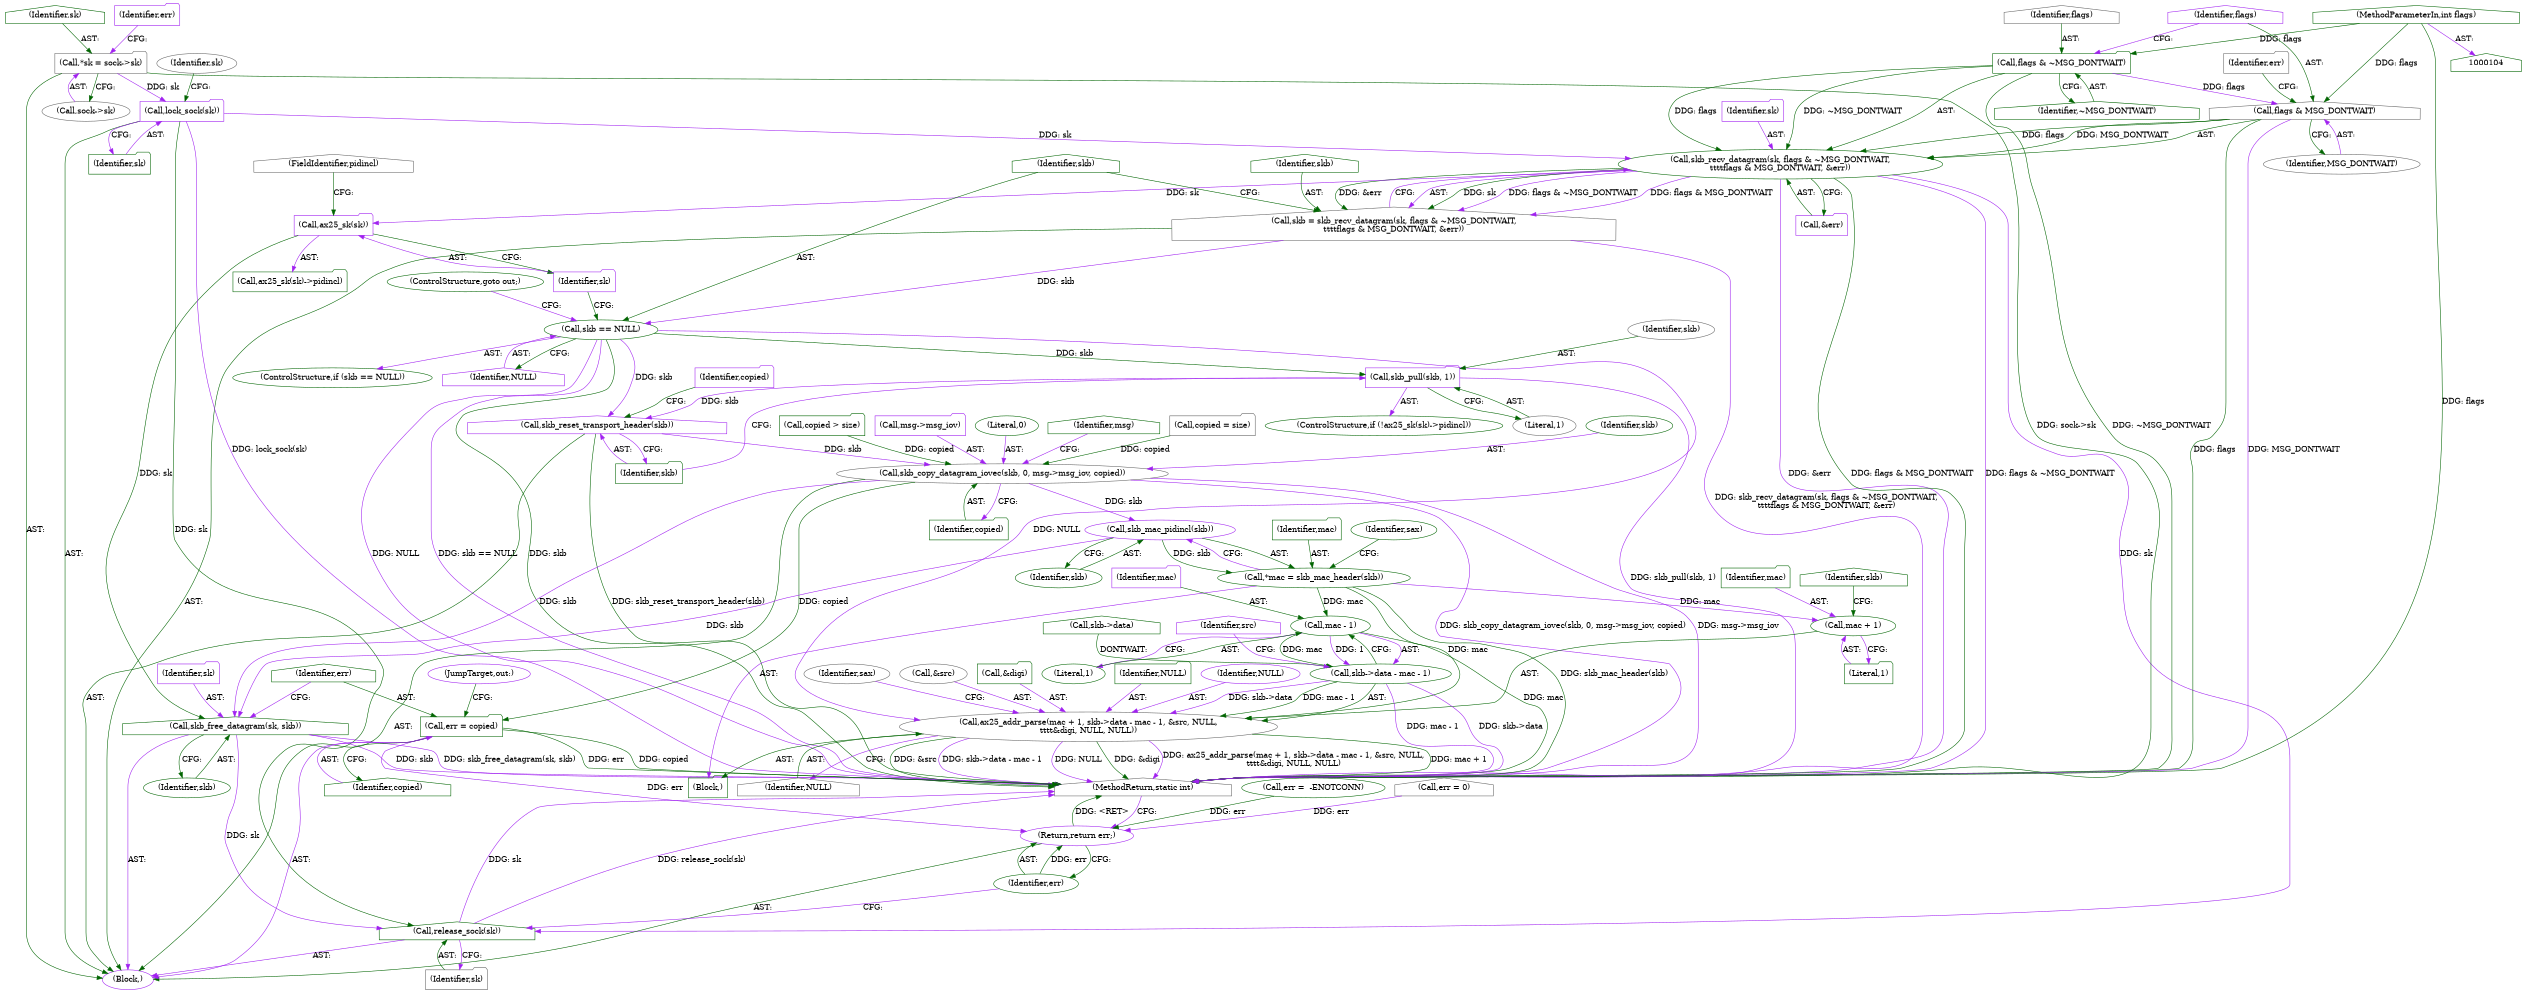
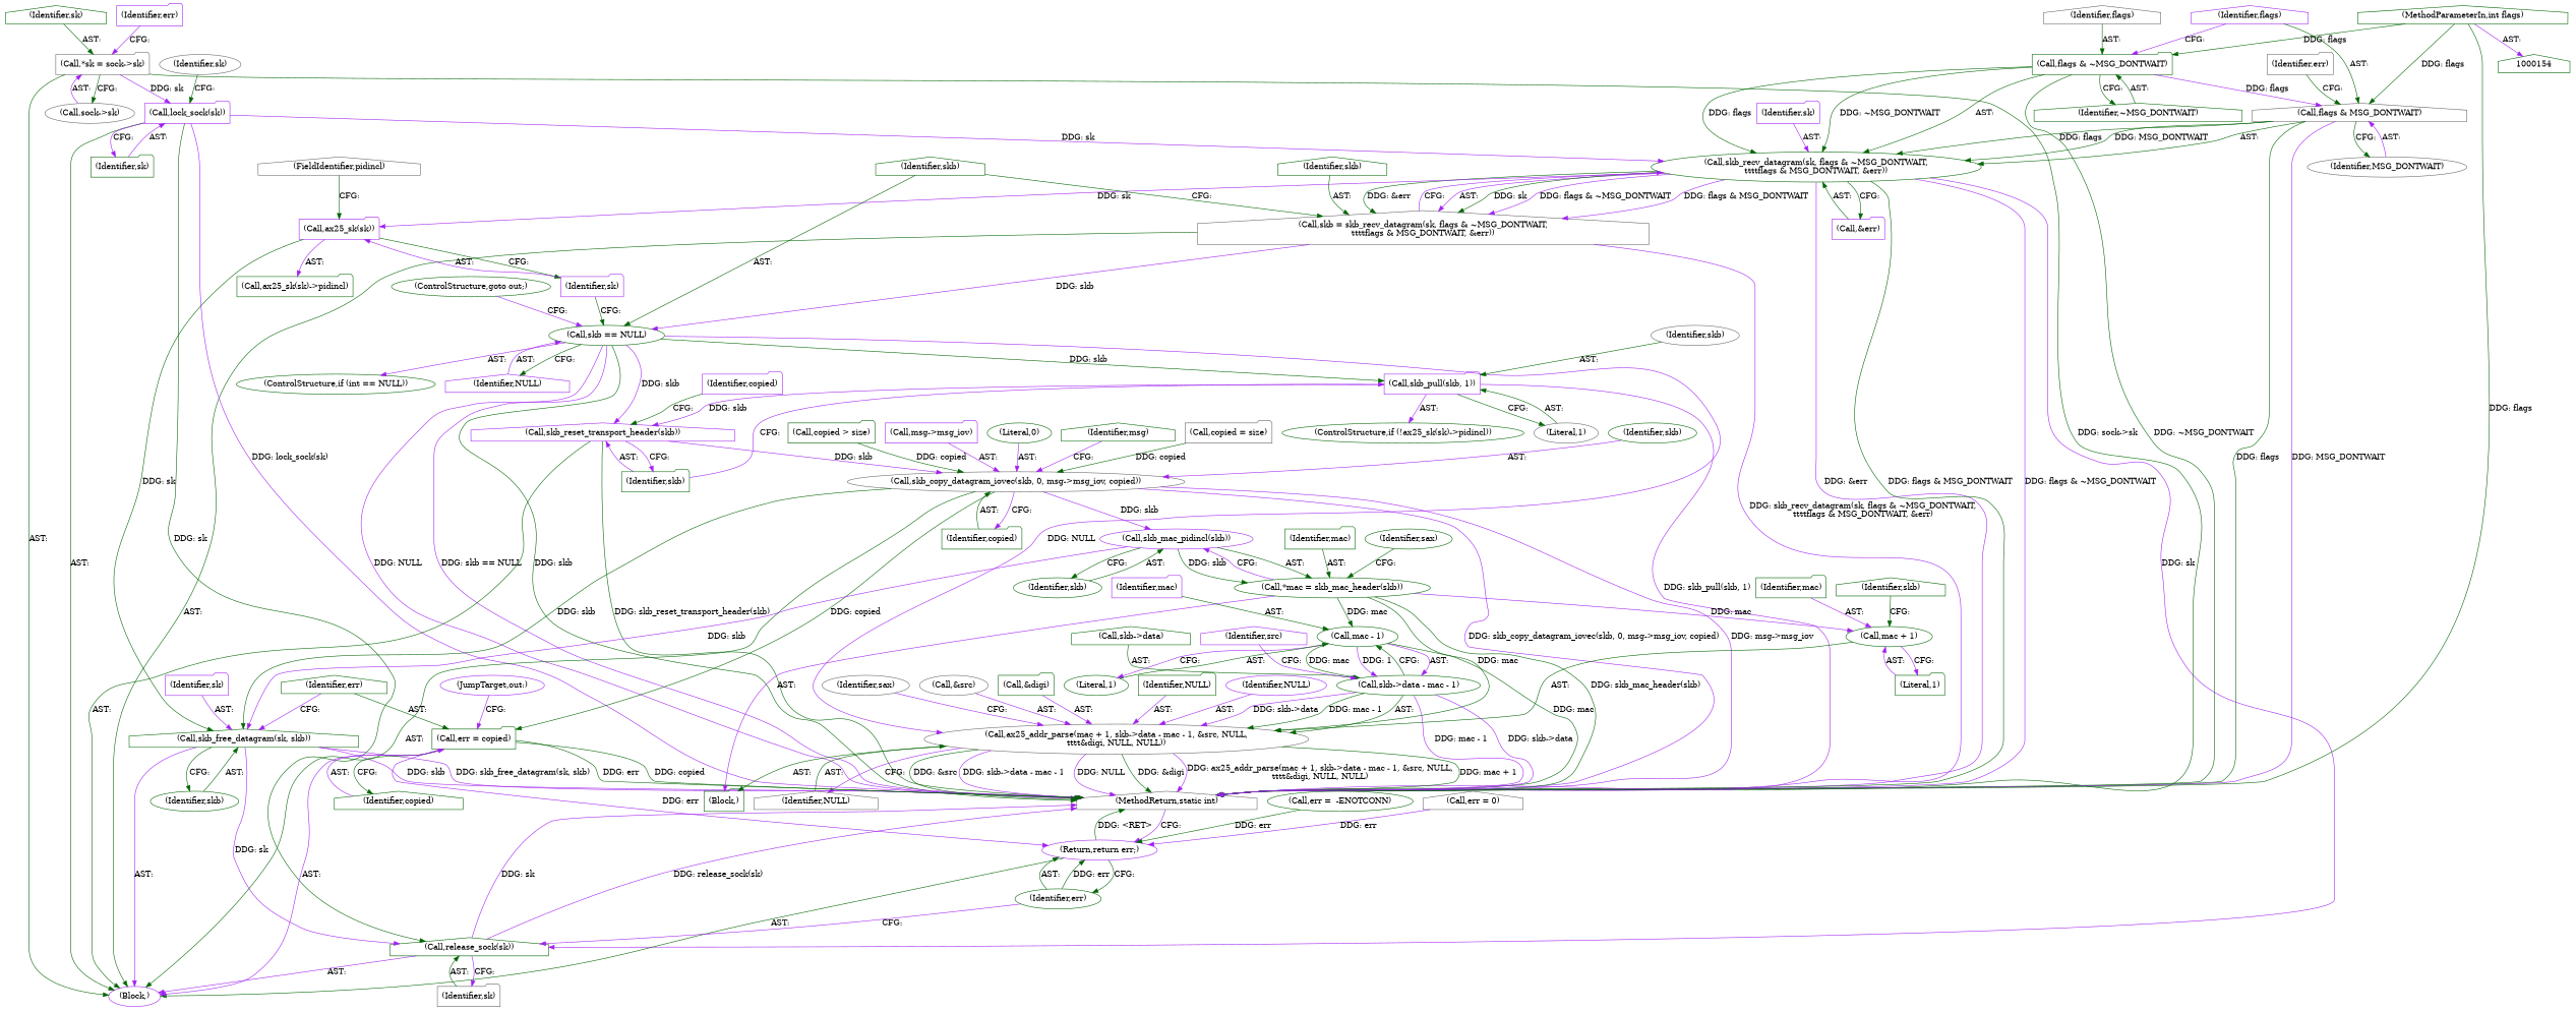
  digraph {
    node [color=darkgreen shape=ellipse]
    edge [color=darkgreen]
    n1 [label="(Call,skb_recv_datagram(sk, flags & ~MSG_DONTWAIT,\n\t\t\t\tflags & MSG_DONTWAIT, &err))"]
    n2 [color=gray40 label="(Call,skb = skb_recv_datagram(sk, flags & ~MSG_DONTWAIT,\n\t\t\t\tflags & MSG_DONTWAIT, &err))" shape=house]
    n3 [label="(Call,release_sock(sk))" shape=house]
    n4 [color=purple label="(Call,ax25_sk(sk))" shape=folder]
    n5 [color=purple label="(Call,&err)" shape=folder]
    n6 [color=gray40 label="(MethodReturn,static int)" shape=house]
    n7 [color=purple label="(Block,)"]
    n8 [label="(Call,skb == NULL)"]
    n9 [color=gray40 label="(Identifier,sk)" shape=folder]
    n10 [label="(Call,skb_free_datagram(sk, skb))" shape=house]
    n11 [color=purple label="(Identifier,sk)" shape=folder]
    n12 [label="(Call,ax25_sk(sk)->pidincl)" shape=folder]
    n13 [color=purple label="(Return,return err;)"]
    n14 [color=purple label="(Call,lock_sock(sk))" shape=folder]
    n15 [label="(Identifier,sk)" shape=folder]
    n16 [color=gray40 label="(Call,*sk = sock->sk)" shape=folder]
    n17 [color=gray40 label="(Call,sock->sk)"]
    n18 [label="(Call,flags & ~MSG_DONTWAIT)" shape=folder]
    n19 [color=gray40 label="(Call,flags & MSG_DONTWAIT)" shape=house]
    n20 [label="(Identifier,~MSG_DONTWAIT)" shape=house]
    n21 [color=gray40 label="(Identifier,MSG_DONTWAIT)"]
    n22 [label="(MethodParameterIn,int flags)" shape=house]
-   1000104 [shape=house]
+   1000104 [shape=house label=1000154]
    n24 [color=purple label="(Call,skb_pull(skb, 1))" shape=folder]
    n25 [color=purple label="(Call,skb_reset_transport_header(skb))" shape=house]
    n26 [color=gray40 label="(Call,ax25_addr_parse(mac + 1, skb->data - mac - 1, &src, NULL,\n\t\t\t\t&digi, NULL, NULL))"]
-   n27 [label="(ControlStructure,if (skb == NULL))"]
+   n27 [label="(ControlStructure,if (int == NULL))"]
    n28 [color=purple label="(Identifier,NULL)" shape=house]
    n29 [color=gray40 label="(Literal,1)"]
    n30 [label="(ControlStructure,if (!ax25_sk(sk)->pidincl))"]
    n31 [color=gray40 label="(Call,skb_copy_datagram_iovec(skb, 0, msg->msg_iov, copied))"]
    n32 [label="(Identifier,skb)" shape=folder]
    n33 [label="(Block,)" shape=folder]
    n34 [color=gray40 label="(Identifier,NULL)" shape=house]
    n35 [color=purple label="(Call,skb_mac_pidincl(skb))"]
    n36 [label="(Call,err = copied)" shape=folder]
    n37 [label="(Identifier,copied)" shape=folder]
    n38 [label="(Call,*mac = skb_mac_header(skb))"]
    n39 [label="(Identifier,skb)"]
    n40 [label="(Identifier,skb)"]
    n41 [label="(Identifier,copied)" shape=house]
    n42 [label="(Call,mac + 1)"]
    n43 [label="(Call,mac - 1)"]
    n44 [label="(Literal,1)" shape=folder]
    n45 [label="(Call,skb->data - mac - 1)"]
    n46 [label="(Literal,1)"]
    n47 [label="(Identifier,err)"]
    n48 [label="(Identifier,skb)"]
    n49 [label="(Call,copied > size)" shape=folder]
    n50 [label="(Call,skb->data)" shape=house]
    n51 [color=purple label="(Call,msg->msg_iov)" shape=folder]
    n52 [color=gray40 label="(Identifier,sax)"]
    n53 [label="(Identifier,sax)"]
    n54 [color=gray40 label="(Call,&src)"]
    n55 [label="(ControlStructure,goto out;)"]
    n56 [label="(Literal,0)"]
    n57 [label="(Identifier,msg)" shape=house]
    n58 [color=gray40 label="(Call,err = 0)" shape=house]
    n59 [color=gray40 label="(Identifier,sk)"]
    n60 [label="(Call,err =  -ENOTCONN)"]
    n61 [label="(Identifier,skb)" shape=house]
    n62 [label="(Identifier,skb)" shape=house]
    n63 [label="(Identifier,mac)" shape=folder]
    n64 [color=purple label="(JumpTarget,out:)"]
    n65 [label="(Call,&digi)" shape=folder]
    n66 [color=purple label="(Identifier,sk)" shape=folder]
    n67 [color=purple label="(Identifier,err)" shape=folder]
    n68 [label="(Identifier,NULL)" shape=folder]
    n69 [label="(Identifier,mac)" shape=folder]
    n70 [color=purple label="(Identifier,src)" shape=house]
    n71 [color=gray40 label="(Identifier,flags)" shape=house]
    n72 [color=purple label="(Identifier,mac)" shape=folder]
    n73 [label="(Identifier,sk)" shape=house]
    n74 [color=purple label="(Identifier,NULL)"]
    n75 [color=gray40 label="(Identifier,err)" shape=folder]
    n76 [color=purple label="(Identifier,sk)" shape=folder]
    n77 [label="(Identifier,err)" shape=house]
    n78 [label="(Identifier,skb)" shape=house]
    n79 [color=purple label="(Identifier,copied)" shape=folder]
    n80 [color=gray40 label="(Call,copied = size)" shape=folder]
    n81 [color=gray40 label="(Identifier,skb)"]
    n82 [color=purple label="(Identifier,flags)" shape=house]
    n83 [color=gray40 label="(FieldIdentifier,pidincl)" shape=house]
    n1 -> n2 [color=purple label="AST: "]
    n1 -> n2 [label="DDG: sk"]
    n1 -> n2 [color=purple label="DDG: flags & ~MSG_DONTWAIT"]
    n1 -> n2 [color=purple label="DDG: flags & MSG_DONTWAIT"]
    n1 -> n2 [label="DDG: &err"]
    n1 -> n3 [color=purple label="DDG: sk"]
    n1 -> n4 [color=purple label="DDG: sk"]
    n1 -> n5 [label="CFG: "]
    n1 -> n6 [color=purple label="DDG: &err"]
    n1 -> n6 [label="DDG: flags & MSG_DONTWAIT"]
    n1 -> n6 [color=purple label="DDG: flags & ~MSG_DONTWAIT"]
    n2 -> n1 [color=purple label="CFG: "]
    n2 -> n6 [color=purple label="DDG: skb_recv_datagram(sk, flags & ~MSG_DONTWAIT,\n\t\t\t\tflags & MSG_DONTWAIT, &err)"]
    n2 -> n7 [label="AST: "]
    n2 -> n8 [color=purple label="DDG: skb"]
    n3 -> n6 [color=purple label="DDG: sk"]
    n3 -> n6 [color=purple label="DDG: release_sock(sk)"]
    n3 -> n7 [color=purple label="AST: "]
    n3 -> n9 [color=purple label="CFG: "]
    n4 -> n10 [label="DDG: sk"]
    n4 -> n11 [label="CFG: "]
    n4 -> n12 [color=purple label="AST: "]
    n5 -> n1 [label="AST: "]
    n6 -> n13 [color=purple label="CFG: "]
    n8 -> n6 [label="DDG: skb"]
    n8 -> n6 [color=purple label="DDG: NULL"]
    n8 -> n6 [color=purple label="DDG: skb == NULL"]
    n8 -> n24 [label="DDG: skb"]
    n8 -> n25 [color=purple label="DDG: skb"]
    n8 -> n26 [color=purple label="DDG: NULL"]
    n8 -> n27 [color=purple label="AST: "]
    n8 -> n28 [label="CFG: "]
    n9 -> n3 [label="AST: "]
    n10 -> n3 [color=purple label="DDG: sk"]
    n10 -> n6 [color=purple label="DDG: skb"]
    n10 -> n6 [color=purple label="DDG: skb_free_datagram(sk, skb)"]
    n10 -> n7 [color=purple label="AST: "]
    n10 -> n40 [label="CFG: "]
    n11 -> n4 [color=purple label="AST: "]
    n11 -> n8 [label="CFG: "]
    n13 -> n6 [label="DDG: <RET>"]
    n13 -> n7 [label="AST: "]
    n13 -> n47 [label="CFG: "]
    n14 -> n1 [color=purple label="DDG: sk"]
    n14 -> n3 [label="DDG: sk"]
    n14 -> n6 [color=purple label="DDG: lock_sock(sk)"]
    n14 -> n7 [label="AST: "]
    n14 -> n15 [color=purple label="CFG: "]
    n15 -> n14 [color=purple label="AST: "]
    n16 -> n6 [label="DDG: sock->sk"]
    n16 -> n7 [label="AST: "]
    n16 -> n14 [color=purple label="DDG: sk"]
    n16 -> n17 [label="CFG: "]
    n17 -> n16 [color=purple label="AST: "]
    n18 -> n1 [label="AST: "]
    n18 -> n1 [label="DDG: flags"]
    n18 -> n1 [label="DDG: ~MSG_DONTWAIT"]
    n18 -> n6 [label="DDG: ~MSG_DONTWAIT"]
    n18 -> n19 [color=purple label="DDG: flags"]
    n18 -> n20 [label="CFG: "]
    n19 -> n1 [label="AST: "]
    n19 -> n1 [label="DDG: flags"]
    n19 -> n1 [label="DDG: MSG_DONTWAIT"]
    n19 -> n6 [label="DDG: flags"]
    n19 -> n6 [color=purple label="DDG: MSG_DONTWAIT"]
    n19 -> n21 [label="CFG: "]
    n20 -> n18 [label="AST: "]
    n21 -> n19 [color=purple label="AST: "]
    n22 -> n6 [label="DDG: flags"]
    n22 -> n18 [label="DDG: flags"]
    n22 -> n19 [label="DDG: flags"]
    n22 -> 1000104 [color=purple label="AST: "]
    n24 -> n6 [color=purple label="DDG: skb_pull(skb, 1)"]
    n24 -> n25 [color=purple label="DDG: skb"]
    n24 -> n29 [label="CFG: "]
    n24 -> n30 [color=purple label="AST: "]
    n25 -> n6 [label="DDG: skb_reset_transport_header(skb)"]
    n25 -> n7 [label="AST: "]
    n25 -> n31 [color=purple label="DDG: skb"]
    n25 -> n32 [color=purple label="CFG: "]
    n26 -> n6 [color=purple label="DDG: skb->data - mac - 1"]
    n26 -> n6 [color=purple label="DDG: NULL"]
    n26 -> n6 [label="DDG: &digi"]
    n26 -> n6 [color=purple label="DDG: ax25_addr_parse(mac + 1, skb->data - mac - 1, &src, NULL,\n\t\t\t\t&digi, NULL, NULL)"]
    n26 -> n6 [label="DDG: mac + 1"]
    n26 -> n6 [label="DDG: &src"]
    n26 -> n33 [label="AST: "]
    n26 -> n34 [color=purple label="CFG: "]
    n28 -> n8 [color=purple label="AST: "]
    n29 -> n24 [label="AST: "]
    n31 -> n6 [color=purple label="DDG: skb_copy_datagram_iovec(skb, 0, msg->msg_iov, copied)"]
    n31 -> n6 [color=purple label="DDG: msg->msg_iov"]
    n31 -> n7 [label="AST: "]
-   n31 -> n10 [color=purple label="DDG: skb"]
+   n31 -> n10 [label="DDG: skb"]
    n31 -> n35 [color=purple label="DDG: skb"]
    n31 -> n36 [label="DDG: copied"]
    n31 -> n37 [color=purple label="CFG: "]
    n32 -> n24 [color=purple label="CFG: "]
    n32 -> n25 [color=purple label="AST: "]
    n34 -> n26 [label="AST: "]
    n35 -> n10 [color=purple label="DDG: skb"]
    n35 -> n38 [label="AST: "]
    n35 -> n38 [label="DDG: skb"]
    n35 -> n39 [label="CFG: "]
    n36 -> n6 [label="DDG: copied"]
    n36 -> n6 [label="DDG: err"]
    n36 -> n7 [color=purple label="AST: "]
    n36 -> n13 [color=purple label="DDG: err"]
    n36 -> n41 [label="CFG: "]
    n37 -> n31 [label="AST: "]
    n38 -> n6 [label="DDG: skb_mac_header(skb)"]
    n38 -> n26 [label="DDG: mac"]
    n38 -> n33 [color=purple label="AST: "]
    n38 -> n35 [color=purple label="CFG: "]
    n38 -> n42 [color=purple label="DDG: mac"]
    n38 -> n43 [label="DDG: mac"]
    n39 -> n35 [label="AST: "]
    n40 -> n10 [label="AST: "]
    n41 -> n36 [color=purple label="AST: "]
    n42 -> n26 [label="AST: "]
    n42 -> n44 [color=purple label="CFG: "]
    n43 -> n6 [label="DDG: mac"]
    n43 -> n45 [color=purple label="AST: "]
    n43 -> n45 [label="DDG: mac"]
    n43 -> n45 [color=purple label="DDG: 1"]
    n43 -> n46 [color=purple label="CFG: "]
    n44 -> n42 [color=purple label="AST: "]
    n45 -> n6 [color=purple label="DDG: mac - 1"]
    n45 -> n6 [color=purple label="DDG: skb->data"]
    n45 -> n26 [label="AST: "]
    n45 -> n26 [color=purple label="DDG: skb->data"]
    n45 -> n26 [label="DDG: mac - 1"]
    n45 -> n43 [label="CFG: "]
    n46 -> n43 [label="AST: "]
    n47 -> n3 [color=purple label="CFG: "]
    n47 -> n13 [label="AST: "]
    n47 -> n13 [label="DDG: err"]
    n48 -> n31 [color=purple label="AST: "]
    n49 -> n31 [label="DDG: copied"]
-   n50 -> n45 [label="DONTWAIT: "]
+   n50 -> n45 [label="AST: "]
    n51 -> n31 [color=purple label="AST: "]
    n52 -> n26 [color=purple label="CFG: "]
    n53 -> n38 [label="CFG: "]
    n54 -> n26 [color=purple label="AST: "]
    n55 -> n8 [color=purple label="CFG: "]
    n56 -> n31 [color=purple label="AST: "]
    n57 -> n31 [color=purple label="CFG: "]
    n58 -> n13 [color=purple label="DDG: err"]
    n59 -> n14 [label="CFG: "]
    n60 -> n13 [label="DDG: err"]
    n61 -> n2 [label="CFG: "]
    n61 -> n8 [label="AST: "]
    n62 -> n2 [label="AST: "]
    n63 -> n38 [label="AST: "]
-   n64 -> n36 [label="CFG: "]
+   n64 -> n36 [color=purple label="CFG: "]
    n65 -> n26 [color=purple label="AST: "]
    n66 -> n1 [color=purple label="AST: "]
    n67 -> n16 [color=purple label="CFG: "]
    n68 -> n26 [color=purple label="AST: "]
    n69 -> n42 [color=purple label="AST: "]
    n70 -> n45 [color=purple label="CFG: "]
    n71 -> n18 [label="AST: "]
    n72 -> n43 [label="AST: "]
    n73 -> n16 [label="AST: "]
    n74 -> n26 [color=purple label="AST: "]
    n75 -> n19 [label="CFG: "]
    n76 -> n10 [color=purple label="AST: "]
    n77 -> n10 [color=purple label="CFG: "]
    n77 -> n36 [label="AST: "]
    n78 -> n42 [label="CFG: "]
    n79 -> n25 [label="CFG: "]
    n80 -> n31 [label="DDG: copied"]
    n81 -> n24 [label="AST: "]
    n82 -> n18 [color=purple label="CFG: "]
    n82 -> n19 [label="AST: "]
    n83 -> n4 [label="CFG: "]
  }
